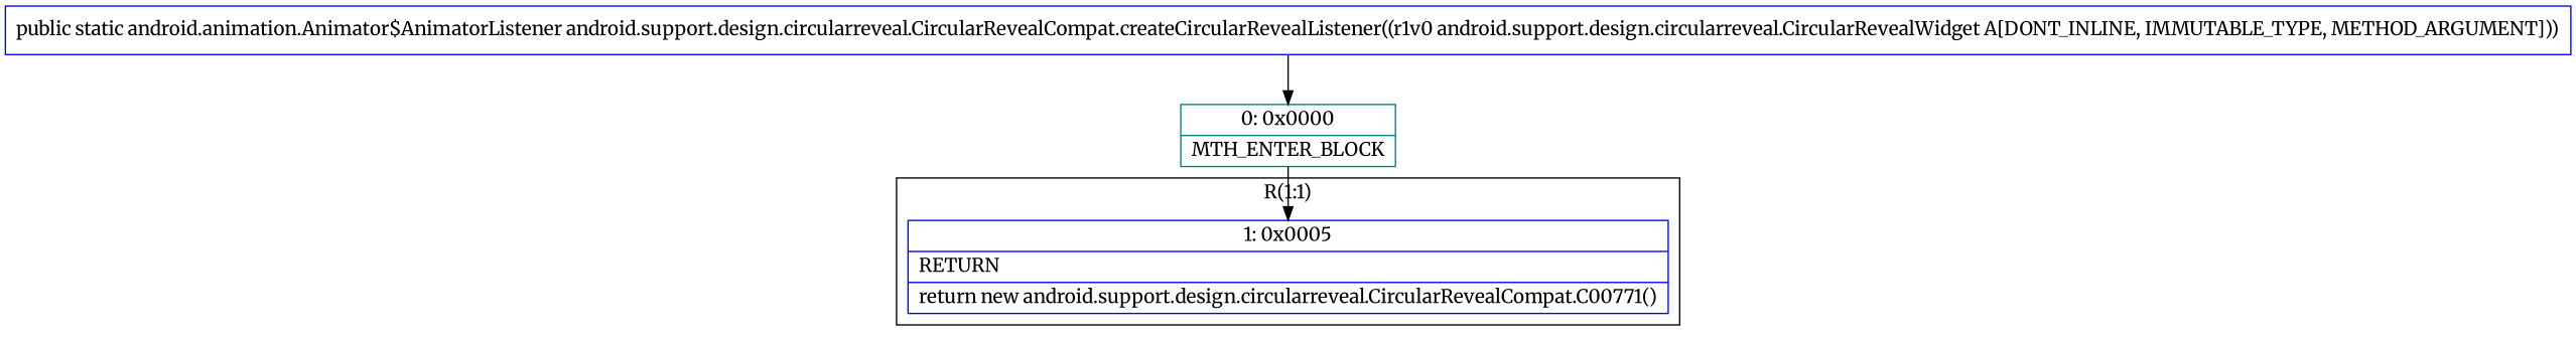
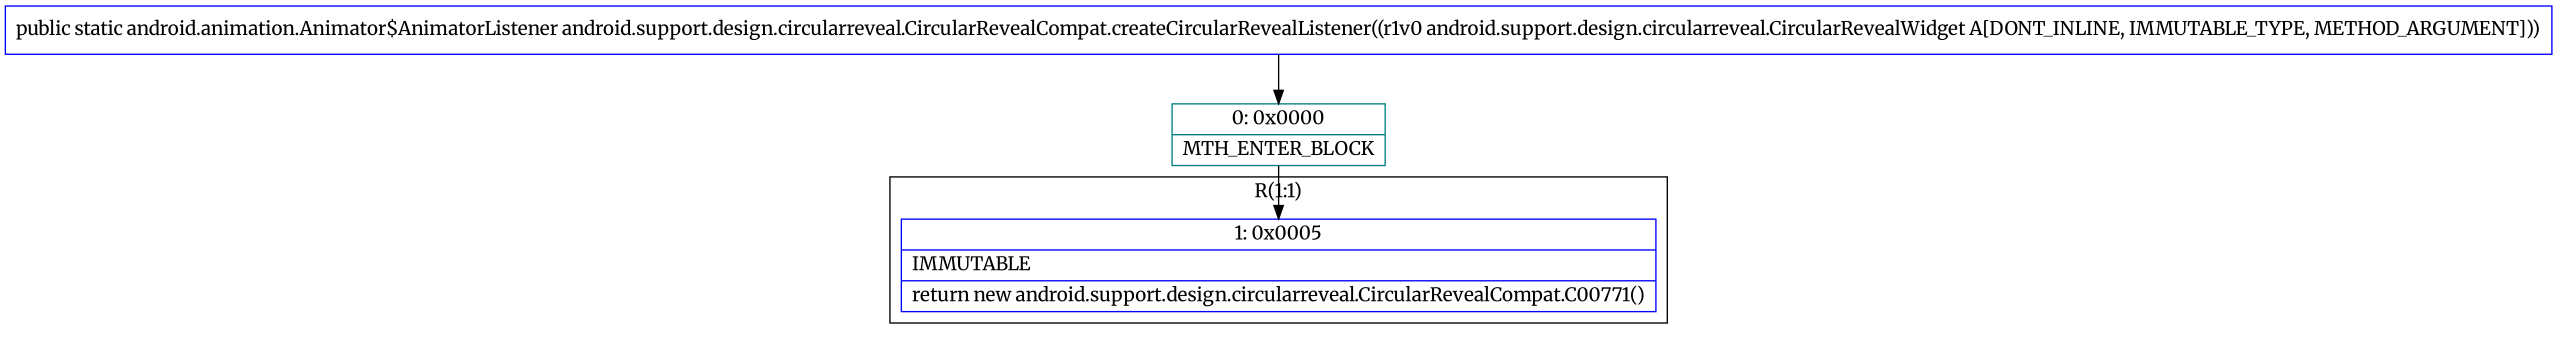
  digraph {
    fontname=Merriweather
    node [color=blue shape=record fontname=Merriweather]
    edge [fontname=Merriweather]
-   n1 [label="{1\:\ 0x0005|RETURN\l|return new android.support.design.circularreveal.CircularRevealCompat.C00771()\l}"]
+   n1 [label="{1\:\ 0x0005|IMMUTABLE\l|return new android.support.design.circularreveal.CircularRevealCompat.C00771()\l}"]
    n2 [color=teal label="{0\:\ 0x0000|MTH_ENTER_BLOCK\l}"]
    n3 [label="{public static android.animation.Animator$AnimatorListener android.support.design.circularreveal.CircularRevealCompat.createCircularRevealListener((r1v0 android.support.design.circularreveal.CircularRevealWidget A[DONT_INLINE, IMMUTABLE_TYPE, METHOD_ARGUMENT])) }"]
    subgraph cluster_1 {
      label="R(1:1)"
      n1
    }
    n2 -> n1
    n3 -> n2
  }
